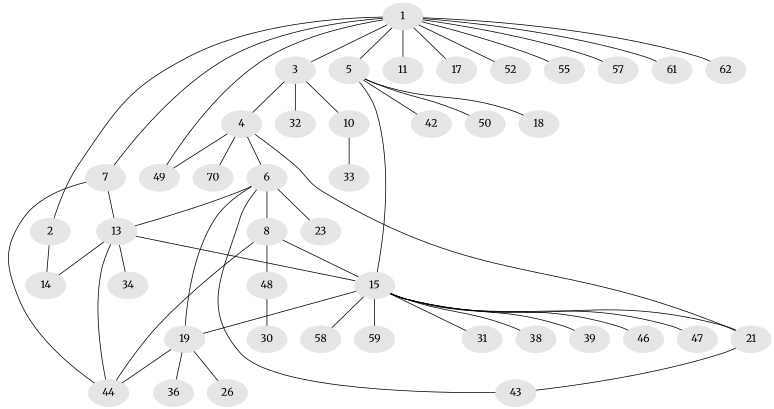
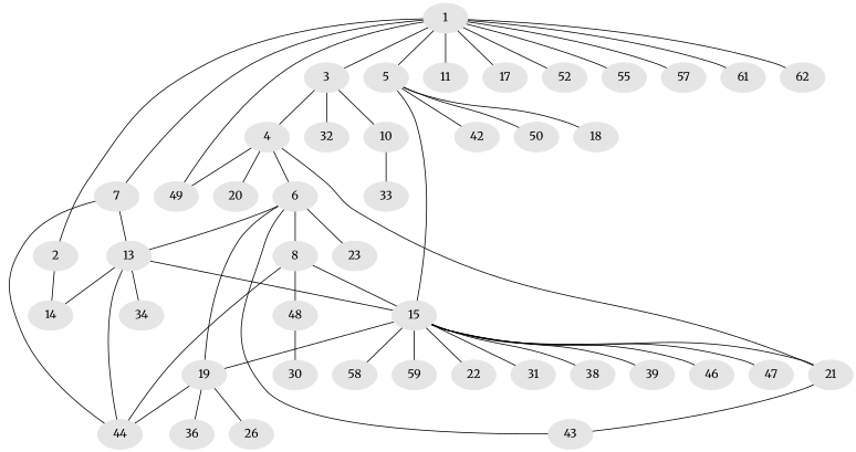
  graph {
    fontname=Merriweather
    node [color=gray90 fontname=Merriweather style=filled]
    edge [fontname=Merriweather]
    1 [super="+24"]
    2 [super="+41"]
    3 [super="+63"]
    5 [super="+12"]
    7 [super="+60"]
    11 [super="+37"]
    17
    49
    52
    55
    57
    61
    62
    14 [super="+54"]
    4 [super="+28"]
    10 [super="+56"]
    32
    15 [super="+16"]
    18
    42
    50
    13 [super="+29"]
    44 [super="+53"]
    6 [super="+9"]
-   20 [label=70]
+   20
    21 [super="+35"]
    33
    8 [super="+27"]
    19 [super="+25"]
    23
    43
+   22
    31 [super="+40"]
    38 [super="+45"]
    39
    46 [super="+51"]
    47
    58
    59
    48
    34
    26
    36
    30
    1 -- 2
    1 -- 3
    1 -- 5
    1 -- 7 [weight=2]
    1 -- 11
    1 -- 17
    1 -- 49
    1 -- 52
    1 -- 55
    1 -- 57
    1 -- 61
    1 -- 62
    2 -- 14
    3 -- 4
    3 -- 10
    3 -- 32
    5 -- 15
    5 -- 18
    5 -- 42
    5 -- 50
    7 -- 13
    7 -- 44
    4 -- 49
    4 -- 6
    4 -- 20
    4 -- 21
    10 -- 33
    15 -- 21
    15 -- 19 [weight=2]
+   15 -- 22
    15 -- 31
    15 -- 38
    15 -- 39
    15 -- 46
    15 -- 47
    15 -- 58
    15 -- 59
    13 -- 14
    13 -- 15
    13 -- 44
    13 -- 34
    6 -- 13
    6 -- 8
    6 -- 19
    6 -- 23
    6 -- 43
    21 -- 43
    8 -- 15
    8 -- 44
    8 -- 48
    19 -- 44
    19 -- 26
    19 -- 36
    48 -- 30
  }
